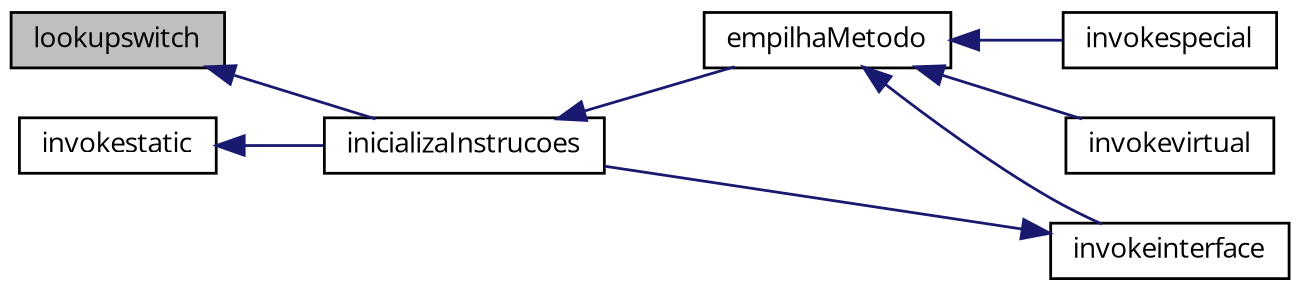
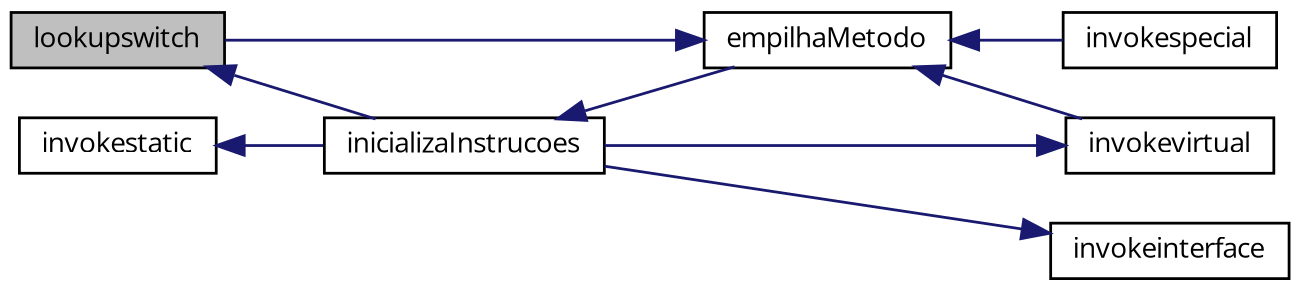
  digraph {
    fontname="Open Sans"
    rankdir=LR
    node [color=black fillcolor=white fontname="Open Sans" fontsize=10 shape=record style=filled]
    edge [color=midnightblue dir=back fontname="Open Sans" fontsize=10 labelfontname=Helvetica labelfontsize=10 style=solid]
    n1 [fillcolor=grey75 fontcolor=black height=0.2 label=lookupswitch width=0.4]
    n2 [height=0.2 label=inicializaInstrucoes width=0.4]
    n3 [height=0.2 label=empilhaMetodo width=0.4]
    n4 [height=0.2 label=invokevirtual width=0.4]
    n5 [height=0.2 label=invokespecial width=0.4]
    n6 [height=0.2 label=invokeinterface width=0.4]
    n7 [height=0.2 label=invokestatic width=0.4]
    n1 -> n2
    n2 -> n3
    n3 -> n4
    n3 -> n5
-   n3 -> n6
+   n3 -> n1
+   n4 -> n2
    n6 -> n2
    n7 -> n2
  }
